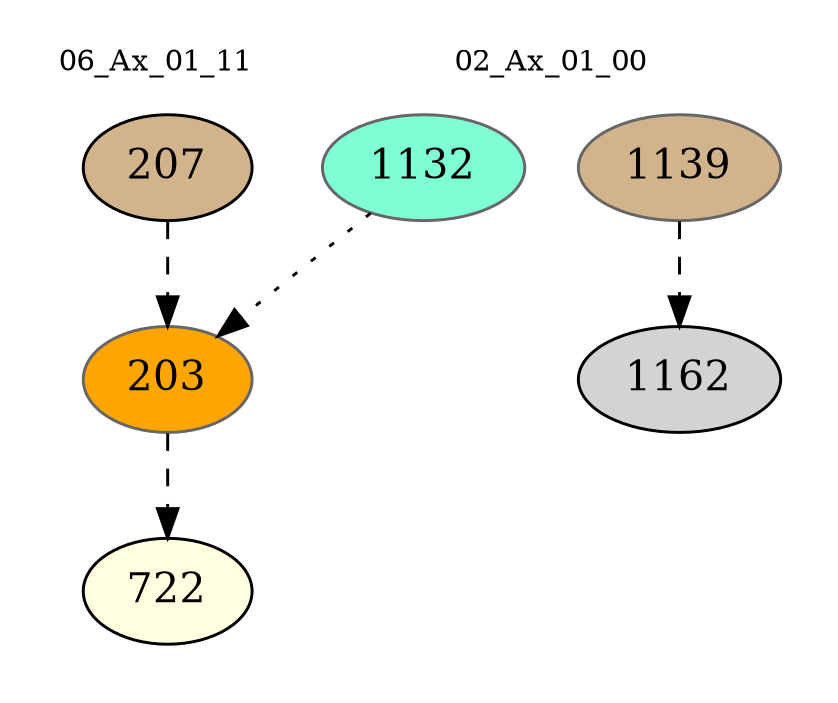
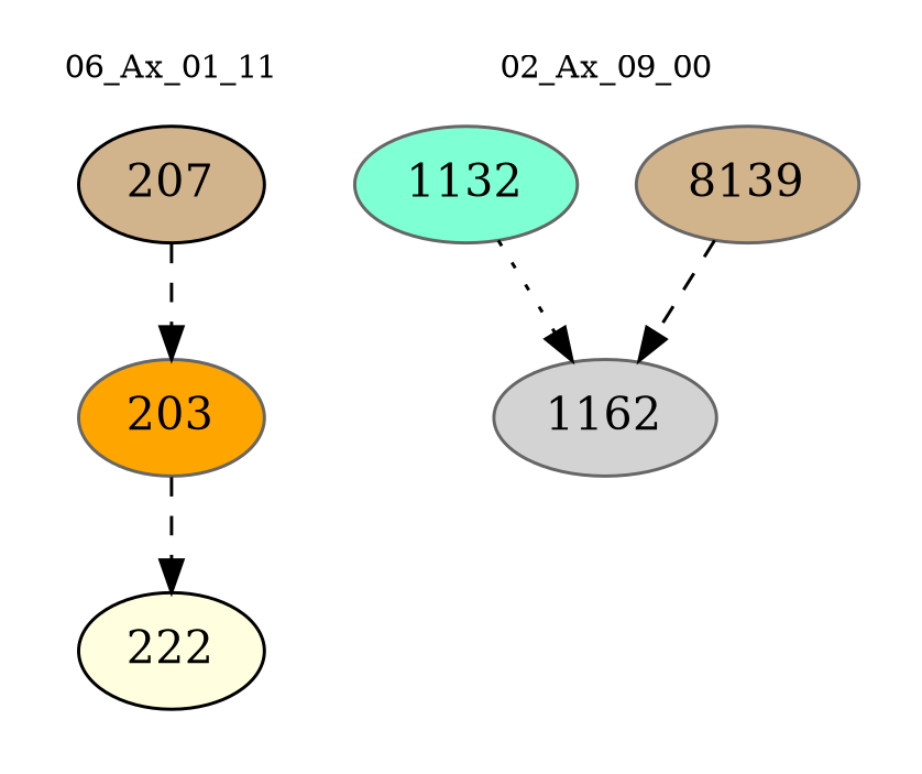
  digraph {
    node [color=gray40 fillcolor=tan style=filled]
    edge [color=black style=dashed]
    n1 [color=black label=207]
    n2 [fillcolor=orange label=203]
-   n3 [color=black fillcolor=lightyellow label=722]
-   n4 [label=1139]
+   n3 [color=black fillcolor=lightyellow label=222]
+   n4 [label=8139]
    n5 [fillcolor=aquamarine label=1132]
-   n6 [color=black fillcolor=lightgrey label=1162]
+   n6 [fillcolor=lightgrey label=1162]
    subgraph cluster_1 {
      color=white
      fontsize=10
      label="06_Ax_01_11"
      n1
      n2
      n3
    }
    subgraph cluster_2 {
      color=white
      fontsize=10
-     label="02_Ax_01_00"
+     label="02_Ax_09_00"
      n4
      n5
      n6
    }
    n1 -> n2
    n2 -> n3
    n4 -> n6
-   n5 -> n2 [style=dotted]
+   n5 -> n6 [style=dotted]
  }
